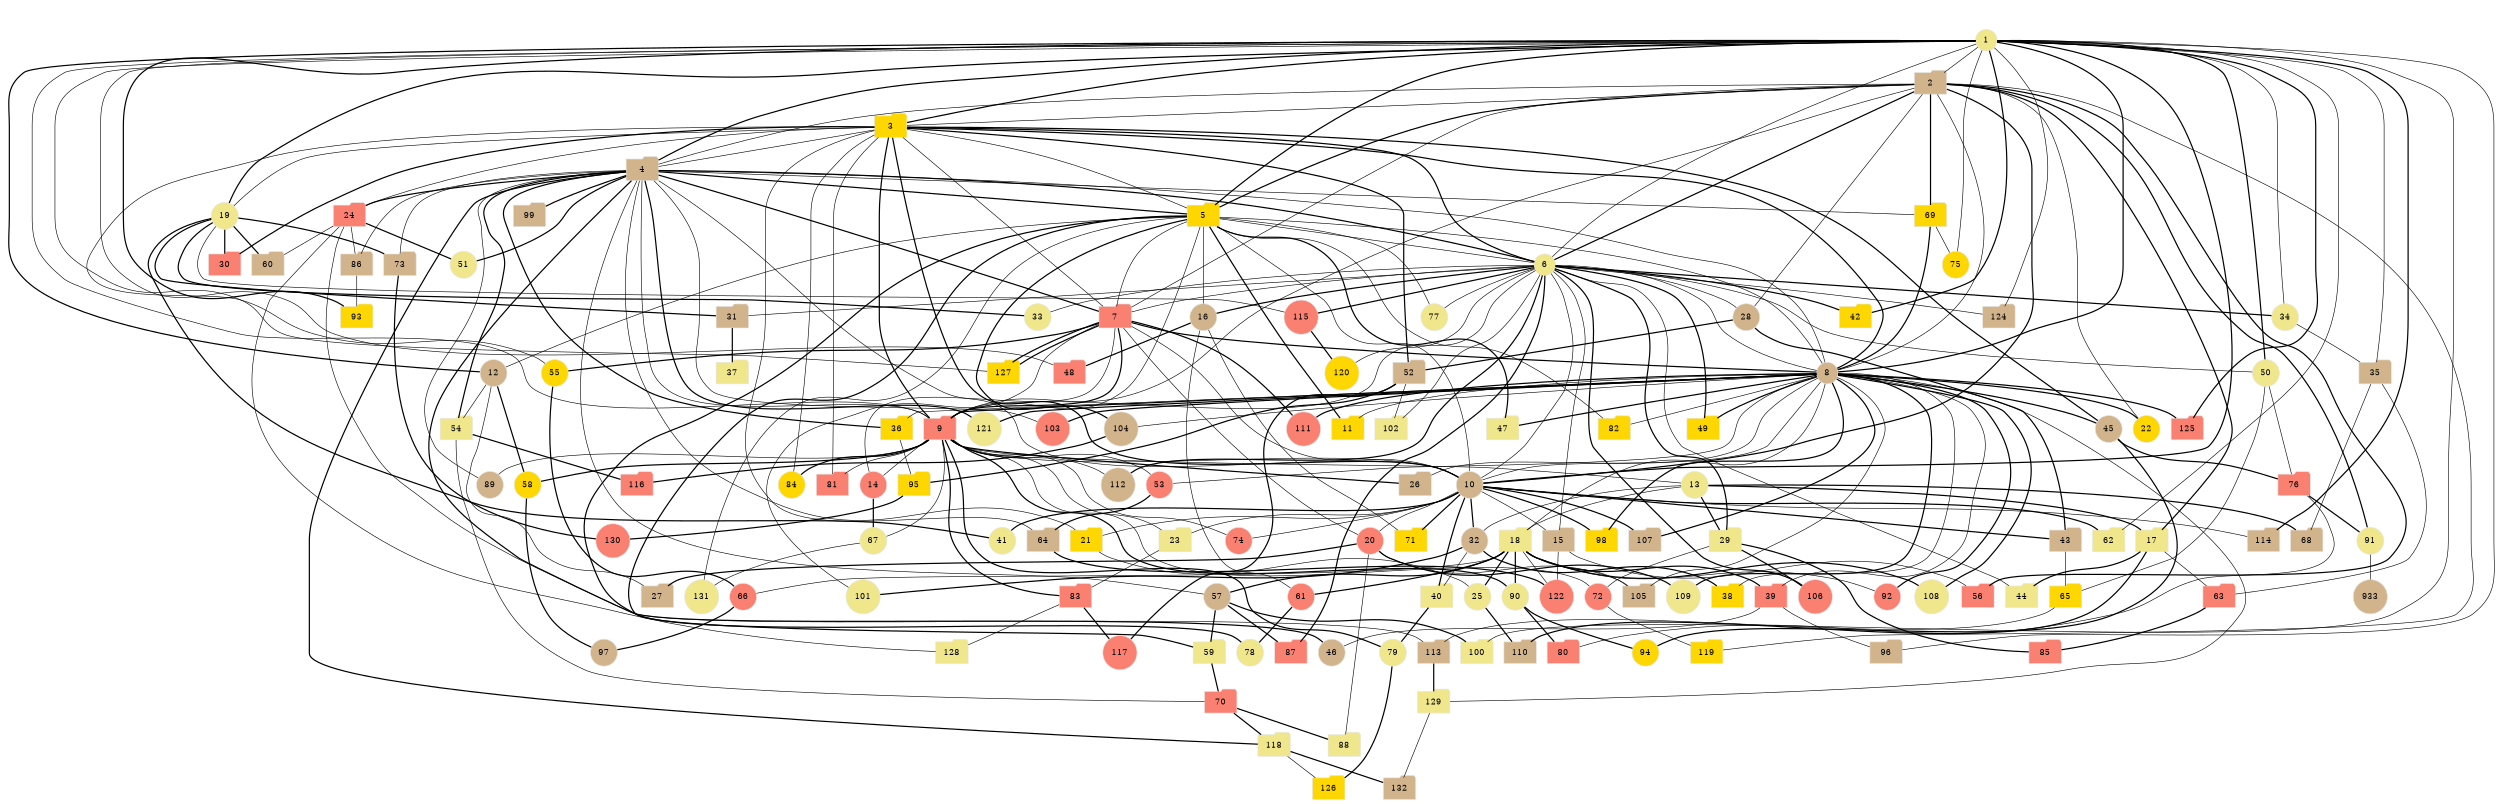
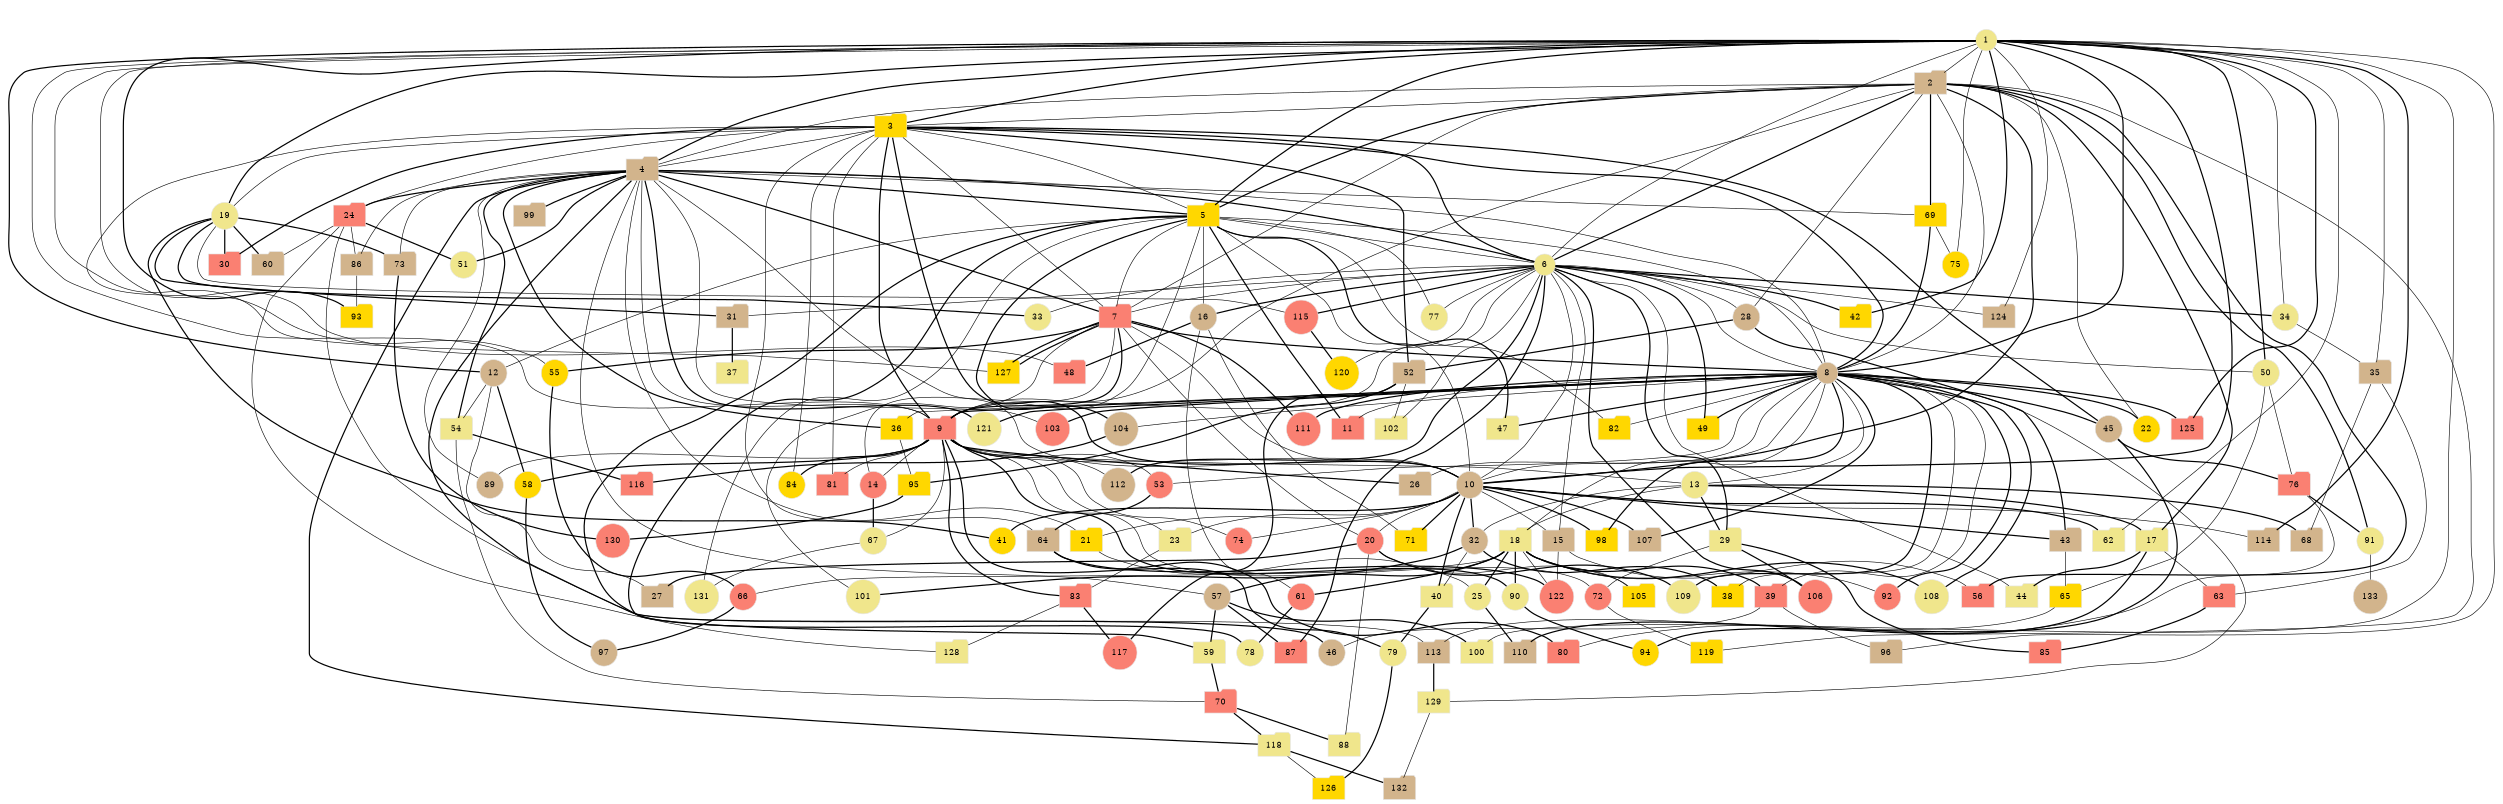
  graph {
    node [color=gray90 fillcolor=khaki shape=folder style=filled]
    edge [style=bold]
    1 [shape=circle]
    2 [fillcolor=tan]
    3 [fillcolor=gold]
    4 [fillcolor=tan]
    5 [fillcolor=gold]
    6 [shape=circle]
    8 [fillcolor=tan shape=circle]
    9 [fillcolor=salmon]
    10 [fillcolor=tan shape=circle]
    12 [fillcolor=tan shape=circle]
    19 [shape=circle]
    34 [shape=circle]
    35 [fillcolor=tan]
    42 [fillcolor=gold]
    48 [fillcolor=salmon]
    50 [shape=circle]
    62
    75 [fillcolor=gold shape=circle]
    93 [fillcolor=gold]
    96 [fillcolor=tan]
    100
    114 [fillcolor=tan]
    124 [fillcolor=tan]
    125 [fillcolor=salmon]
    127 [fillcolor=gold]
    7 [fillcolor=salmon]
    17
    22 [fillcolor=gold shape=circle]
    28 [fillcolor=tan shape=circle]
    56 [fillcolor=salmon]
    69 [fillcolor=gold]
    91 [shape=circle]
    119 [fillcolor=gold]
    24 [fillcolor=salmon]
    30 [fillcolor=salmon]
    45 [fillcolor=tan shape=circle]
    52 [fillcolor=tan]
    55 [fillcolor=gold shape=circle]
    64 [fillcolor=tan]
    81 [fillcolor=salmon]
    84 [fillcolor=gold shape=circle]
    21 [fillcolor=gold]
    36 [fillcolor=gold]
    46 [fillcolor=tan shape=circle]
    51 [shape=circle]
    54
    57 [fillcolor=tan shape=circle]
    73 [fillcolor=tan]
    86 [fillcolor=tan]
    89 [fillcolor=tan shape=circle]
    99 [fillcolor=tan]
    103 [fillcolor=salmon shape=circle]
    118
    121 [shape=circle]
-   11 [fillcolor=gold]
+   11 [fillcolor=salmon]
    16 [fillcolor=tan shape=circle]
    47
    59
    77 [shape=circle]
    78 [shape=circle]
    82 [fillcolor=gold]
    104 [fillcolor=tan shape=circle]
    131 [shape=circle]
    15 [fillcolor=tan]
    29
    31 [fillcolor=tan]
    33 [shape=circle]
    44
    49 [fillcolor=gold]
    87 [fillcolor=salmon]
    102
    106 [fillcolor=salmon shape=circle]
    112 [fillcolor=tan shape=circle]
    115 [fillcolor=salmon shape=circle]
    120 [fillcolor=gold shape=circle]
    14 [fillcolor=salmon shape=circle]
    20 [fillcolor=salmon shape=circle]
    101 [shape=circle]
    111 [fillcolor=salmon shape=circle]
    13 [shape=circle]
    18
    26 [fillcolor=tan]
    38 [fillcolor=gold]
    39 [fillcolor=salmon]
    53 [fillcolor=salmon shape=circle]
    92 [fillcolor=salmon shape=circle]
    98 [fillcolor=gold]
    107 [fillcolor=tan]
    108 [shape=circle]
    109 [shape=circle]
    129
    23
    58 [fillcolor=gold shape=circle]
    67 [shape=circle]
    72 [fillcolor=salmon shape=circle]
    74 [fillcolor=salmon shape=circle]
    79 [shape=circle]
    83 [fillcolor=salmon]
    90 [shape=circle]
    32 [fillcolor=tan shape=circle]
    40
-   41 [shape=circle]
+   41 [fillcolor=gold shape=circle]
    43 [fillcolor=tan]
    71 [fillcolor=gold]
    27 [fillcolor=tan]
    60 [fillcolor=tan]
    68 [fillcolor=tan]
    63 [fillcolor=salmon]
    65 [fillcolor=gold]
    76 [fillcolor=salmon]
    110 [fillcolor=tan]
-   133 [fillcolor=tan shape=circle label=933]
+   133 [fillcolor=tan shape=circle]
    113 [fillcolor=tan]
    128
    94 [fillcolor=gold shape=circle]
    95 [fillcolor=gold]
    117 [fillcolor=salmon shape=circle]
    66 [fillcolor=salmon shape=circle]
    122 [fillcolor=salmon shape=circle]
    80 [fillcolor=salmon]
    25 [shape=circle]
    70 [fillcolor=salmon]
    116 [fillcolor=salmon]
    130 [fillcolor=salmon shape=circle]
    126 [fillcolor=gold]
    132 [fillcolor=tan]
    61 [fillcolor=salmon shape=circle]
    85 [fillcolor=salmon]
    37
-   105 [fillcolor=tan]
+   105 [fillcolor=gold]
    88
    97 [fillcolor=tan shape=circle]
    1 -- 2 [style=solid]
    1 -- 3
    1 -- 4
    1 -- 5
    1 -- 6 [style=solid]
    1 -- 8
    1 -- 9 [style=solid]
    1 -- 10
    1 -- 12
    1 -- 19
    1 -- 34 [style=solid]
    1 -- 35 [style=solid]
    1 -- 42
    1 -- 48 [style=solid]
    1 -- 50
    1 -- 62 [style=solid]
    1 -- 75 [style=solid]
    1 -- 93
    1 -- 96 [style=solid]
    1 -- 100 [style=solid]
    1 -- 114
    1 -- 124 [style=solid]
    1 -- 125
    1 -- 127 [style=solid]
    2 -- 3 [style=solid]
    2 -- 4 [style=solid]
    2 -- 5
    2 -- 6
    2 -- 8 [style=solid]
    2 -- 9 [style=solid]
    2 -- 10
    2 -- 7 [style=solid]
    2 -- 17
    2 -- 22 [style=solid]
    2 -- 28 [style=solid]
    2 -- 56
    2 -- 69
    2 -- 91
    2 -- 119 [style=solid]
    3 -- 4 [style=solid]
    3 -- 5 [style=solid]
    3 -- 6
    3 -- 8
    3 -- 9
    3 -- 10
    3 -- 19 [style=solid]
    3 -- 7 [style=solid]
    3 -- 24 [style=solid]
    3 -- 30
    3 -- 45
    3 -- 52
    3 -- 55 [style=solid]
    3 -- 64 [style=solid]
    3 -- 81 [style=solid]
    3 -- 84 [style=solid]
    4 -- 5
    4 -- 6
    4 -- 8 [style=solid]
    4 -- 9 [style=solid]
    4 -- 10 [style=solid]
    4 -- 7
    4 -- 69 [style=solid]
    4 -- 24
    4 -- 21 [style=solid]
    4 -- 36
    4 -- 46
    4 -- 51
    4 -- 54
    4 -- 57 [style=solid]
    4 -- 73 [style=solid]
    4 -- 86 [style=solid]
    4 -- 89 [style=solid]
    4 -- 99
    4 -- 103 [style=solid]
    4 -- 118
    4 -- 121
    5 -- 6 [style=solid]
    5 -- 8 [style=solid]
    5 -- 9 [style=solid]
    5 -- 10 [style=solid]
    5 -- 12 [style=solid]
    5 -- 7 [style=solid]
    5 -- 11
    5 -- 16 [style=solid]
    5 -- 47
    5 -- 59
    5 -- 77 [style=solid]
    5 -- 78
    5 -- 82 [style=solid]
    5 -- 104
    5 -- 131 [style=solid]
    6 -- 8 [style=solid]
    6 -- 9 [style=solid]
    6 -- 10 [style=solid]
    6 -- 34
    6 -- 42
    6 -- 50 [style=solid]
    6 -- 124 [style=solid]
    6 -- 7 [style=solid]
    6 -- 28 [style=solid]
    6 -- 16
    6 -- 77 [style=solid]
    6 -- 15 [style=solid]
    6 -- 29
    6 -- 31 [style=solid]
    6 -- 33 [style=solid]
    6 -- 44 [style=solid]
    6 -- 49
    6 -- 87
    6 -- 102 [style=solid]
    6 -- 106
    6 -- 112
    6 -- 115
    6 -- 120 [style=solid]
    8 -- 9
    8 -- 10 [style=solid]
    8 -- 125
    8 -- 22
    8 -- 45
    8 -- 36 [style=solid]
    8 -- 103
    8 -- 121
    8 -- 11 [style=solid]
    8 -- 47
    8 -- 82 [style=solid]
    8 -- 104 [style=solid]
    8 -- 49
    8 -- 111
-   8 -- 105 [style=solid]
+   8 -- 13 [style=solid]
    8 -- 18 [style=solid]
    8 -- 26 [style=solid]
    8 -- 38 [style=solid]
    8 -- 39 [style=solid]
    8 -- 53 [style=solid]
    8 -- 92
    8 -- 98
    8 -- 107
    8 -- 108
    8 -- 109
    8 -- 129 [style=solid]
    9 -- 10 [style=solid]
    9 -- 81 [style=solid]
    9 -- 84
    9 -- 89 [style=solid]
    9 -- 112 [style=solid]
    9 -- 14 [style=solid]
    9 -- 13 [style=solid]
    9 -- 26
    9 -- 53 [style=solid]
    9 -- 23 [style=solid]
    9 -- 58
    9 -- 67 [style=solid]
    9 -- 72 [style=solid]
    9 -- 74 [style=solid]
    9 -- 79
    9 -- 83
    9 -- 90
    10 -- 62
    10 -- 114 [style=solid]
    10 -- 21 [style=solid]
    10 -- 15 [style=solid]
    10 -- 20 [style=solid]
    10 -- 98
    10 -- 107
    10 -- 23 [style=solid]
    10 -- 74 [style=solid]
    10 -- 32
    10 -- 40
    10 -- 41
    10 -- 43
    10 -- 71
    12 -- 54 [style=solid]
    12 -- 58
    12 -- 27 [style=solid]
    19 -- 30
    19 -- 73
    19 -- 31
    19 -- 33
    19 -- 115 [style=solid]
    19 -- 41
    19 -- 60
    34 -- 35 [style=solid]
    35 -- 68 [style=solid]
    35 -- 63 [style=solid]
    50 -- 65 [style=solid]
    50 -- 76 [style=solid]
    7 -- 8
    7 -- 9
    7 -- 10 [style=solid]
    7 -- 127
    7 -- 127
    7 -- 55
    7 -- 14 [style=solid]
    7 -- 20 [style=solid]
    7 -- 101 [style=solid]
    7 -- 111
    17 -- 44
    17 -- 63 [style=solid]
    17 -- 110
    28 -- 52
    28 -- 43
    69 -- 8
    69 -- 75 [style=solid]
    91 -- 133 [style=solid]
    24 -- 51
    24 -- 86 [style=solid]
    24 -- 60 [style=solid]
    24 -- 113 [style=solid]
    24 -- 128 [style=solid]
    45 -- 76
    45 -- 94
    52 -- 102 [style=solid]
    52 -- 95
    52 -- 117
    55 -- 66
    64 -- 122
-   90 -- 80
+   64 -- 80
    21 -- 25 [style=solid]
    36 -- 95 [style=solid]
    54 -- 70 [style=solid]
    54 -- 116
    57 -- 100
    57 -- 59
    57 -- 87
    73 -- 130
    86 -- 93 [style=solid]
    118 -- 126 [style=solid]
    118 -- 132
    16 -- 48
    16 -- 71 [style=solid]
    16 -- 61 [style=solid]
    59 -- 70
    104 -- 116
    15 -- 56 [style=solid]
    15 -- 122 [style=solid]
    29 -- 106
    29 -- 72 [style=solid]
    29 -- 85
    31 -- 37
    115 -- 120
    14 -- 67
    20 -- 109
    20 -- 27
    20 -- 105 [style=solid]
    20 -- 88 [style=solid]
    13 -- 17
    13 -- 29
    13 -- 18 [style=solid]
    13 -- 32 [style=solid]
    13 -- 68
    18 -- 57
    18 -- 39
    18 -- 92 [style=solid]
    18 -- 108
    18 -- 90
    18 -- 66 [style=solid]
    18 -- 122 [style=solid]
    18 -- 25
    18 -- 61
    18 -- 105 [style=solid]
    39 -- 96 [style=solid]
    39 -- 46 [style=solid]
    53 -- 64
    129 -- 132 [style=solid]
    23 -- 83 [style=solid]
    58 -- 97
    67 -- 131 [style=solid]
    72 -- 119 [style=solid]
    79 -- 126
    83 -- 128 [style=solid]
    83 -- 117
    90 -- 94
    32 -- 101
    32 -- 38
    32 -- 40 [style=solid]
    40 -- 79
    43 -- 65 [style=solid]
    63 -- 85
    65 -- 113 [style=solid]
    76 -- 91
    76 -- 80 [style=solid]
    113 -- 129
    95 -- 130
    66 -- 97
    25 -- 110
    70 -- 118
    70 -- 88
    61 -- 78
  }
